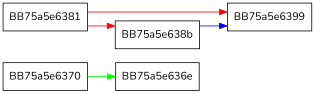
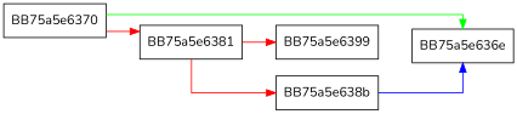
  digraph {
    fontname=Nunito
    rankdir=LR
    splines=ortho
    node [fontname=Nunito shape=box]
    edge [color=red fontname=Nunito]
    n1 [label=BB75a5e636e]
    BB75a5e6370
    BB75a5e6381
    BB75a5e6399
    BB75a5e638b
    BB75a5e6370 -> n1 [color=green]
+   BB75a5e6370 -> BB75a5e6381
    BB75a5e6381 -> BB75a5e6399
    BB75a5e6381 -> BB75a5e638b
-   BB75a5e638b -> BB75a5e6399 [color=blue]
+   BB75a5e638b -> n1 [color=blue]
  }
